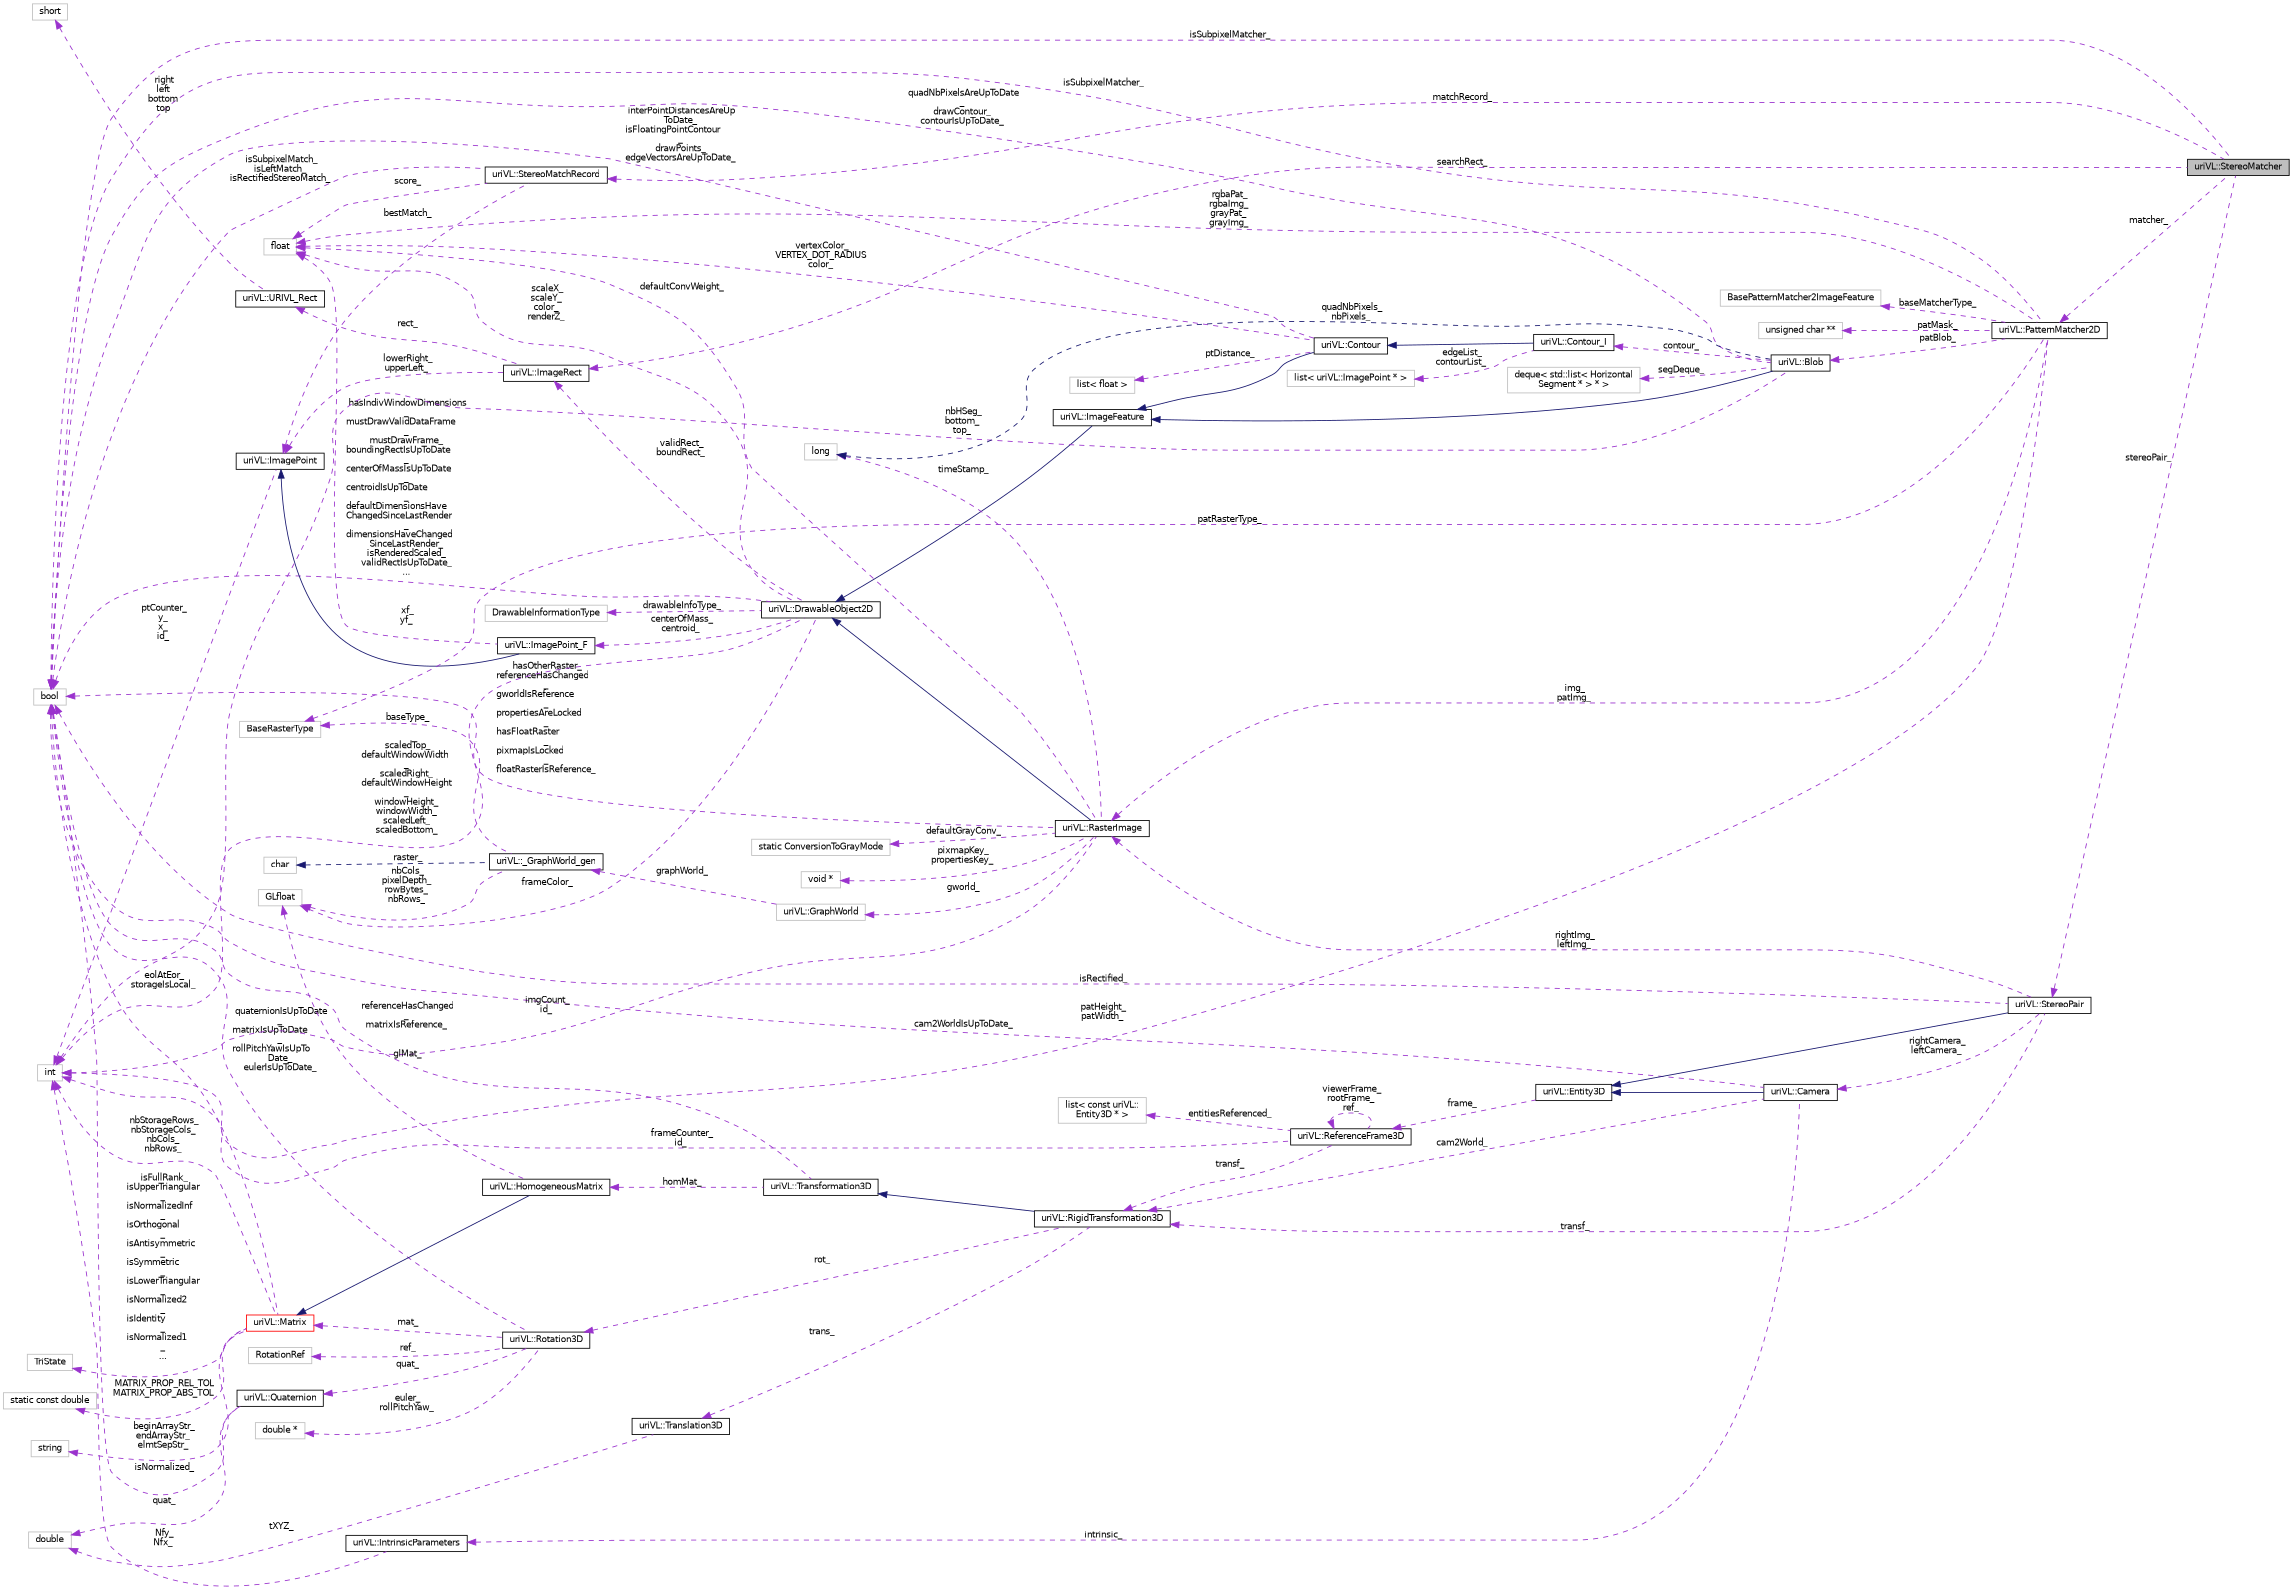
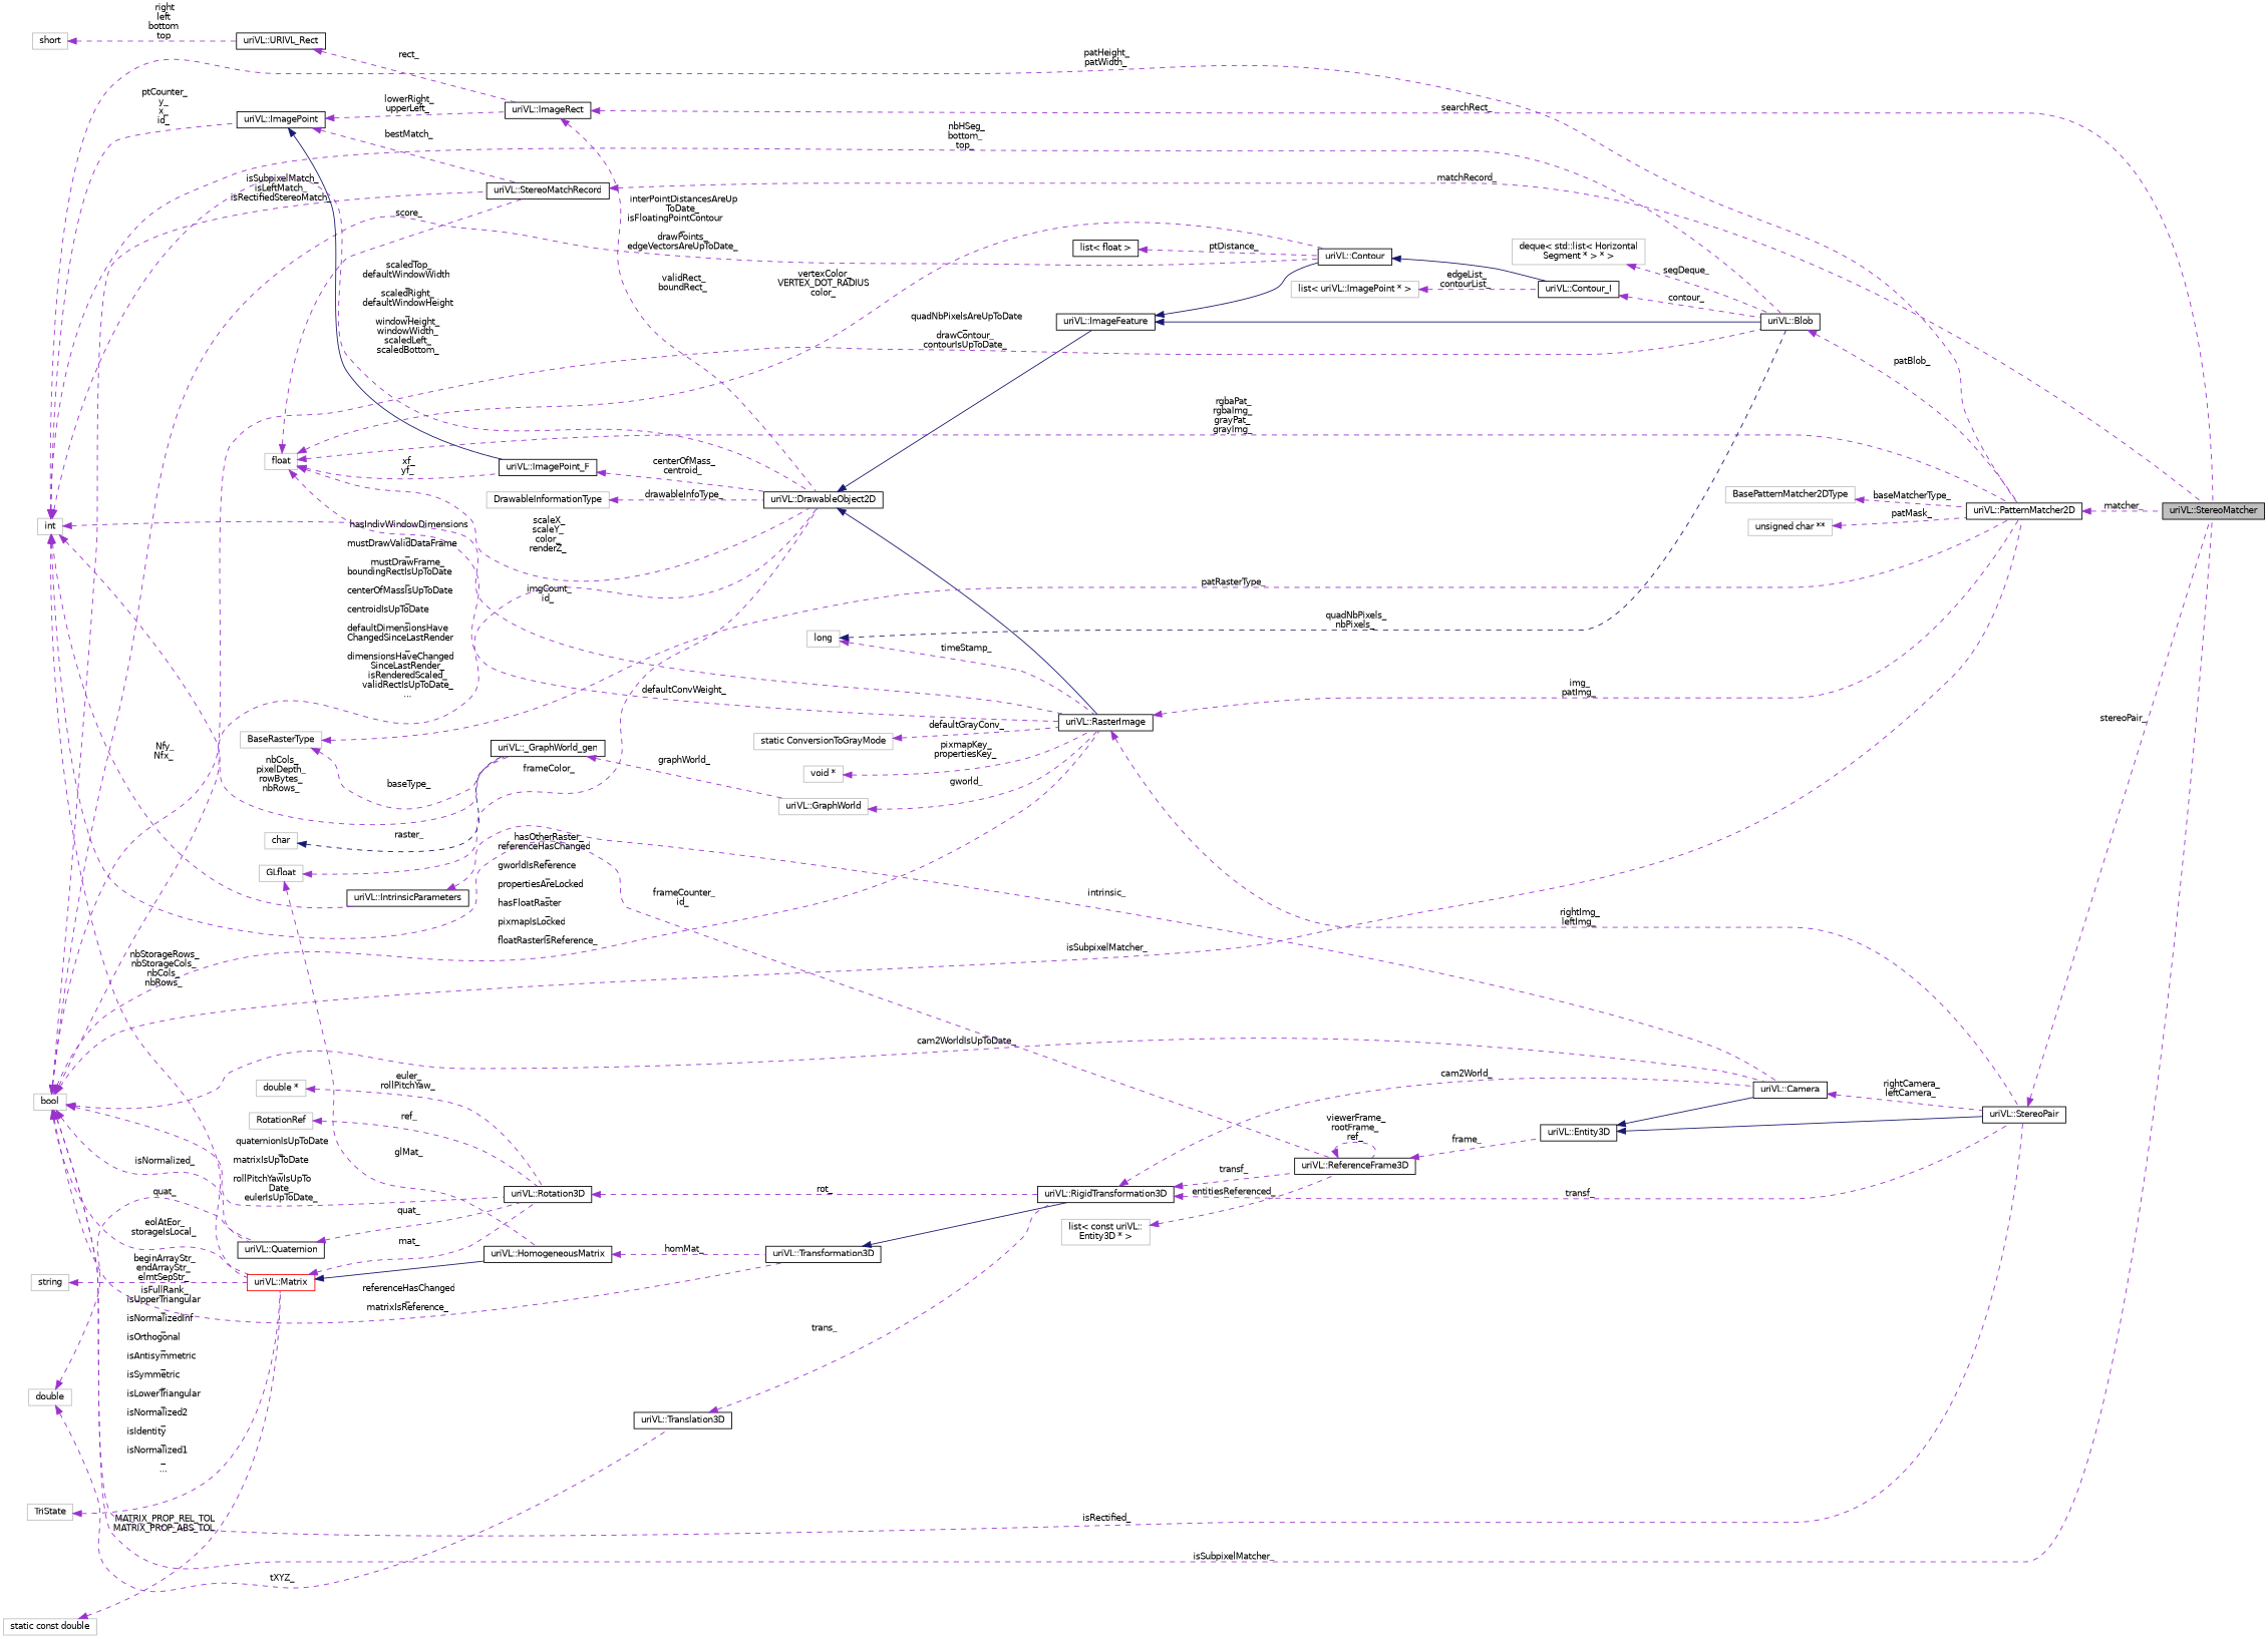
  digraph {
    rankdir=LR
    node [color=black fillcolor=white fontname=Helvetica fontsize=10 shape=record style=filled]
    edge [color=darkorchid3 dir=back fontname=Helvetica fontsize=10 labelfontname=Helvetica labelfontsize=10 style=dashed]
    n1 [fillcolor=grey75 fontcolor=black height=0.2 label="uriVL::StereoMatcher" width=0.4]
    n2 [height=0.2 label="uriVL::StereoMatchRecord" width=0.4]
    n3 [color=grey75 height=0.2 label=float width=0.4]
    n4 [height=0.2 label="uriVL::PatternMatcher2D" width=0.4]
    n5 [height=0.2 label="uriVL::DrawableObject2D" width=0.4]
    n6 [height=0.2 label="uriVL::ImagePoint_F" width=0.4]
    n7 [height=0.2 label="uriVL::Contour" width=0.4]
    n8 [height=0.2 label="uriVL::RasterImage" width=0.4]
    n9 [height=0.2 label="uriVL::ImageFeature" width=0.4]
    n10 [height=0.2 label="uriVL::Contour_I" width=0.4]
    n11 [height=0.2 label="uriVL::StereoPair" width=0.4]
    n12 [color=grey75 height=0.2 label=bool width=0.4]
    n13 [height=0.2 label="uriVL::Blob" width=0.4]
    n14 [height=0.2 label="uriVL::Transformation3D" width=0.4]
    n15 [color=red height=0.2 label="uriVL::Matrix" width=0.4]
    n16 [height=0.2 label="uriVL::Rotation3D" width=0.4]
    n17 [height=0.2 label="uriVL::Quaternion" width=0.4]
    n18 [height=0.2 label="uriVL::Camera" width=0.4]
    n19 [height=0.2 label="uriVL::RigidTransformation3D" width=0.4]
    n20 [height=0.2 label="uriVL::HomogeneousMatrix" width=0.4]
    n21 [height=0.2 label="uriVL::ImagePoint" width=0.4]
    n22 [height=0.2 label="uriVL::ImageRect" width=0.4]
    n23 [color=grey75 height=0.2 label=int width=0.4]
    n24 [height=0.2 label="uriVL::_GraphWorld_gen" width=0.4]
    n25 [height=0.2 label="uriVL::ReferenceFrame3D" width=0.4]
    n26 [height=0.2 label="uriVL::IntrinsicParameters" width=0.4]
    n27 [color=grey75 height=0.2 label="uriVL::GraphWorld" width=0.4]
    n28 [height=0.2 label="uriVL::Entity3D" width=0.4]
    n29 [height=0.2 label="uriVL::URIVL_Rect" width=0.4]
    n30 [color=grey75 height=0.2 label=short width=0.4]
-   n31 [color=grey75 height=0.2 label=BasePatternMatcher2ImageFeature width=0.4]
+   n31 [color=grey75 height=0.2 label=BasePatternMatcher2DType width=0.4]
    n32 [color=grey75 height=0.2 label="unsigned char **" width=0.4]
    n33 [color=grey75 height=0.2 label=GLfloat width=0.4]
    n34 [color=grey75 height=0.2 label=DrawableInformationType width=0.4]
    n35 [color=grey75 height=0.2 label="deque\< std::list\< Horizontal\lSegment * \> * \>" width=0.4]
-   n36 [color=grey75 height=0.2 label="list\< float \>" width=0.4]
+   n36 [height=0.2 label="list\< float \>" width=0.4]
    n37 [color=grey75 height=0.2 label="list\< uriVL::ImagePoint * \>" width=0.4]
    n38 [color=grey75 height=0.2 label=long width=0.4]
    n39 [color=grey75 height=0.2 label=BaseRasterType width=0.4]
    n40 [color=grey75 height=0.2 label=char width=0.4]
    n41 [color=grey75 height=0.2 label="static ConversionToGrayMode" width=0.4]
    n42 [color=grey75 height=0.2 label="void *" width=0.4]
    n43 [color=grey75 height=0.2 label="list\< const uriVL::\lEntity3D * \>" width=0.4]
    n44 [color=grey75 height=0.2 label=string width=0.4]
    n45 [color=grey75 height=0.2 label=TriState width=0.4]
    n46 [color=grey75 height=0.2 label="static const double" width=0.4]
    n47 [color=grey75 height=0.2 label="double *" width=0.4]
    n48 [color=grey75 height=0.2 label=RotationRef width=0.4]
    n49 [color=grey75 height=0.2 label=double width=0.4]
    n50 [height=0.2 label="uriVL::Translation3D" width=0.4]
    n2 -> n1 [label=" matchRecord_"]
    n3 -> n2 [label=" score_"]
    n3 -> n4 [label=" rgbaPat_\nrgbaImg_\ngrayPat_\ngrayImg_"]
    n3 -> n5 [label=" scaleX_\nscaleY_\ncolor_\nrenderZ_"]
    n3 -> n6 [label=" xf_\nyf_"]
    n3 -> n7 [label=" vertexColor_\nVERTEX_DOT_RADIUS\ncolor_"]
    n3 -> n8 [label=" defaultConvWeight_"]
    n4 -> n1 [label=" matcher_"]
    n5 -> n8 [color=midnightblue style=solid]
    n5 -> n9 [color=midnightblue style=solid]
    n6 -> n5 [label=" centerOfMass_\ncentroid_"]
    n7 -> n10 [color=midnightblue style=solid]
    n8 -> n4 [label=" img_\npatImg_"]
    n8 -> n11 [label=" rightImg_\nleftImg_"]
    n9 -> n7 [color=midnightblue style=solid]
    n9 -> n13 [color=midnightblue style=solid]
    n10 -> n13 [label=" contour_"]
    n11 -> n1 [label=" stereoPair_"]
    n12 -> n1 [label=" isSubpixelMatcher_"]
    n12 -> n2 [label=" isSubpixelMatch_\nisLeftMatch_\nisRectifiedStereoMatch_"]
    n12 -> n4 [label=" isSubpixelMatcher_"]
    n12 -> n5 [label=" hasIndivWindowDimensions\l_\nmustDrawValidDataFrame\l_\nmustDrawFrame_\nboundingRectIsUpToDate\l_\ncenterOfMassIsUpToDate\l_\ncentroidIsUpToDate\l_\ndefaultDimensionsHave\lChangedSinceLastRender\l_\ndimensionsHaveChanged\lSinceLastRender_\nisRenderedScaled_\nvalidRectIsUpToDate_\n..."]
    n12 -> n7 [label=" interPointDistancesAreUp\lToDate_\nisFloatingPointContour\l_\ndrawPoints_\nedgeVectorsAreUpToDate_"]
    n12 -> n8 [label=" hasOtherRaster_\nreferenceHasChanged\l_\ngworldIsReference\l_\npropertiesAreLocked\l_\nhasFloatRaster\l_\npixmapIsLocked\l_\nfloatRasterIsReference_"]
    n12 -> n11 [label=" isRectified_"]
    n12 -> n13 [label=" quadNbPixelsAreUpToDate\l_\ndrawContour_\ncontourIsUpToDate_"]
    n12 -> n14 [label=" referenceHasChanged\l_\nmatrixIsReference_"]
    n12 -> n15 [label=" eolAtEor_\nstorageIsLocal_"]
    n12 -> n16 [label=" quaternionIsUpToDate\l_\nmatrixIsUpToDate\l_\nrollPitchYawIsUpTo\lDate_\neulerIsUpToDate_"]
    n12 -> n17 [label=" isNormalized_"]
    n12 -> n18 [label=" cam2WorldIsUpToDate_"]
    n13 -> n4 [label=" patBlob_"]
    n14 -> n19 [color=midnightblue style=solid]
    n15 -> n16 [label=" mat_"]
    n15 -> n20 [color=midnightblue style=solid]
    n16 -> n19 [label=" rot_"]
    n17 -> n16 [label=" quat_"]
    n18 -> n11 [label=" rightCamera_\nleftCamera_"]
    n19 -> n11 [label=" transf_"]
    n19 -> n18 [label=" cam2World_"]
    n19 -> n25 [label=" transf_"]
    n20 -> n14 [label=" homMat_"]
    n21 -> n2 [label=" bestMatch_"]
    n21 -> n6 [color=midnightblue style=solid]
    n21 -> n22 [label=" lowerRight_\nupperLeft_"]
    n22 -> n1 [label=" searchRect_"]
    n22 -> n5 [label=" validRect_\nboundRect_"]
    n23 -> n4 [label=" patHeight_\npatWidth_"]
    n23 -> n5 [label=" scaledTop_\ndefaultWindowWidth\l_\nscaledRight_\ndefaultWindowHeight\l_\nwindowHeight_\nwindowWidth_\nscaledLeft_\nscaledBottom_"]
    n23 -> n8 [label=" imgCount_\nid_"]
    n23 -> n13 [label=" nbHSeg_\nbottom_\ntop_"]
    n23 -> n15 [label=" nbStorageRows_\nnbStorageCols_\nnbCols_\nnbRows_"]
    n23 -> n21 [label=" ptCounter_\ny_\nx_\nid_"]
-   n33 -> n24 [label=" nbCols_\npixelDepth_\nrowBytes_\nnbRows_"]
+   n23 -> n24 [label=" nbCols_\npixelDepth_\nrowBytes_\nnbRows_"]
    n23 -> n25 [label=" frameCounter_\nid_"]
    n23 -> n26 [label=" Nfy_\nNfx_"]
    n24 -> n27 [label=" graphWorld_"]
    n25 -> n25 [label=" viewerFrame_\nrootFrame_\nref_"]
    n25 -> n28 [label=" frame_"]
    n26 -> n18 [label=" intrinsic_"]
    n27 -> n8 [label=" gworld_"]
    n28 -> n11 [color=midnightblue style=solid]
    n28 -> n18 [color=midnightblue style=solid]
    n29 -> n22 [label=" rect_"]
    n30 -> n29 [label=" right\nleft\nbottom\ntop"]
    n31 -> n4 [label=" baseMatcherType_"]
    n32 -> n4 [label=" patMask_"]
    n33 -> n5 [label=" frameColor_"]
    n33 -> n20 [label=" glMat_"]
    n34 -> n5 [label=" drawableInfoType_"]
    n35 -> n13 [label=" segDeque_"]
    n36 -> n7 [label=" ptDistance_"]
    n37 -> n10 [label=" edgeList_\ncontourList_"]
    n38 -> n8 [label=" timeStamp_"]
    n38 -> n13 [color=midnightblue label=" quadNbPixels_\nnbPixels_"]
    n39 -> n4 [label=" patRasterType_"]
    n39 -> n24 [label=" baseType_"]
    n40 -> n24 [color=midnightblue label=" raster_"]
    n41 -> n8 [label=" defaultGrayConv_"]
    n42 -> n8 [label=" pixmapKey_\npropertiesKey_"]
    n43 -> n25 [label=" entitiesReferenced_"]
    n44 -> n15 [label=" beginArrayStr_\nendArrayStr_\nelmtSepStr_"]
    n45 -> n15 [label=" isFullRank_\nisUpperTriangular\l_\nisNormalizedInf\l_\nisOrthogonal\l_\nisAntisymmetric\l_\nisSymmetric\l_\nisLowerTriangular\l_\nisNormalized2\l_\nisIdentity\l_\nisNormalized1\l_\n..."]
    n46 -> n15 [label=" MATRIX_PROP_REL_TOL\nMATRIX_PROP_ABS_TOL"]
    n47 -> n16 [label=" euler_\nrollPitchYaw_"]
    n48 -> n16 [label=" ref_"]
    n49 -> n17 [label=" quat_"]
    n49 -> n50 [label=" tXYZ_"]
    n50 -> n19 [label=" trans_"]
  }
